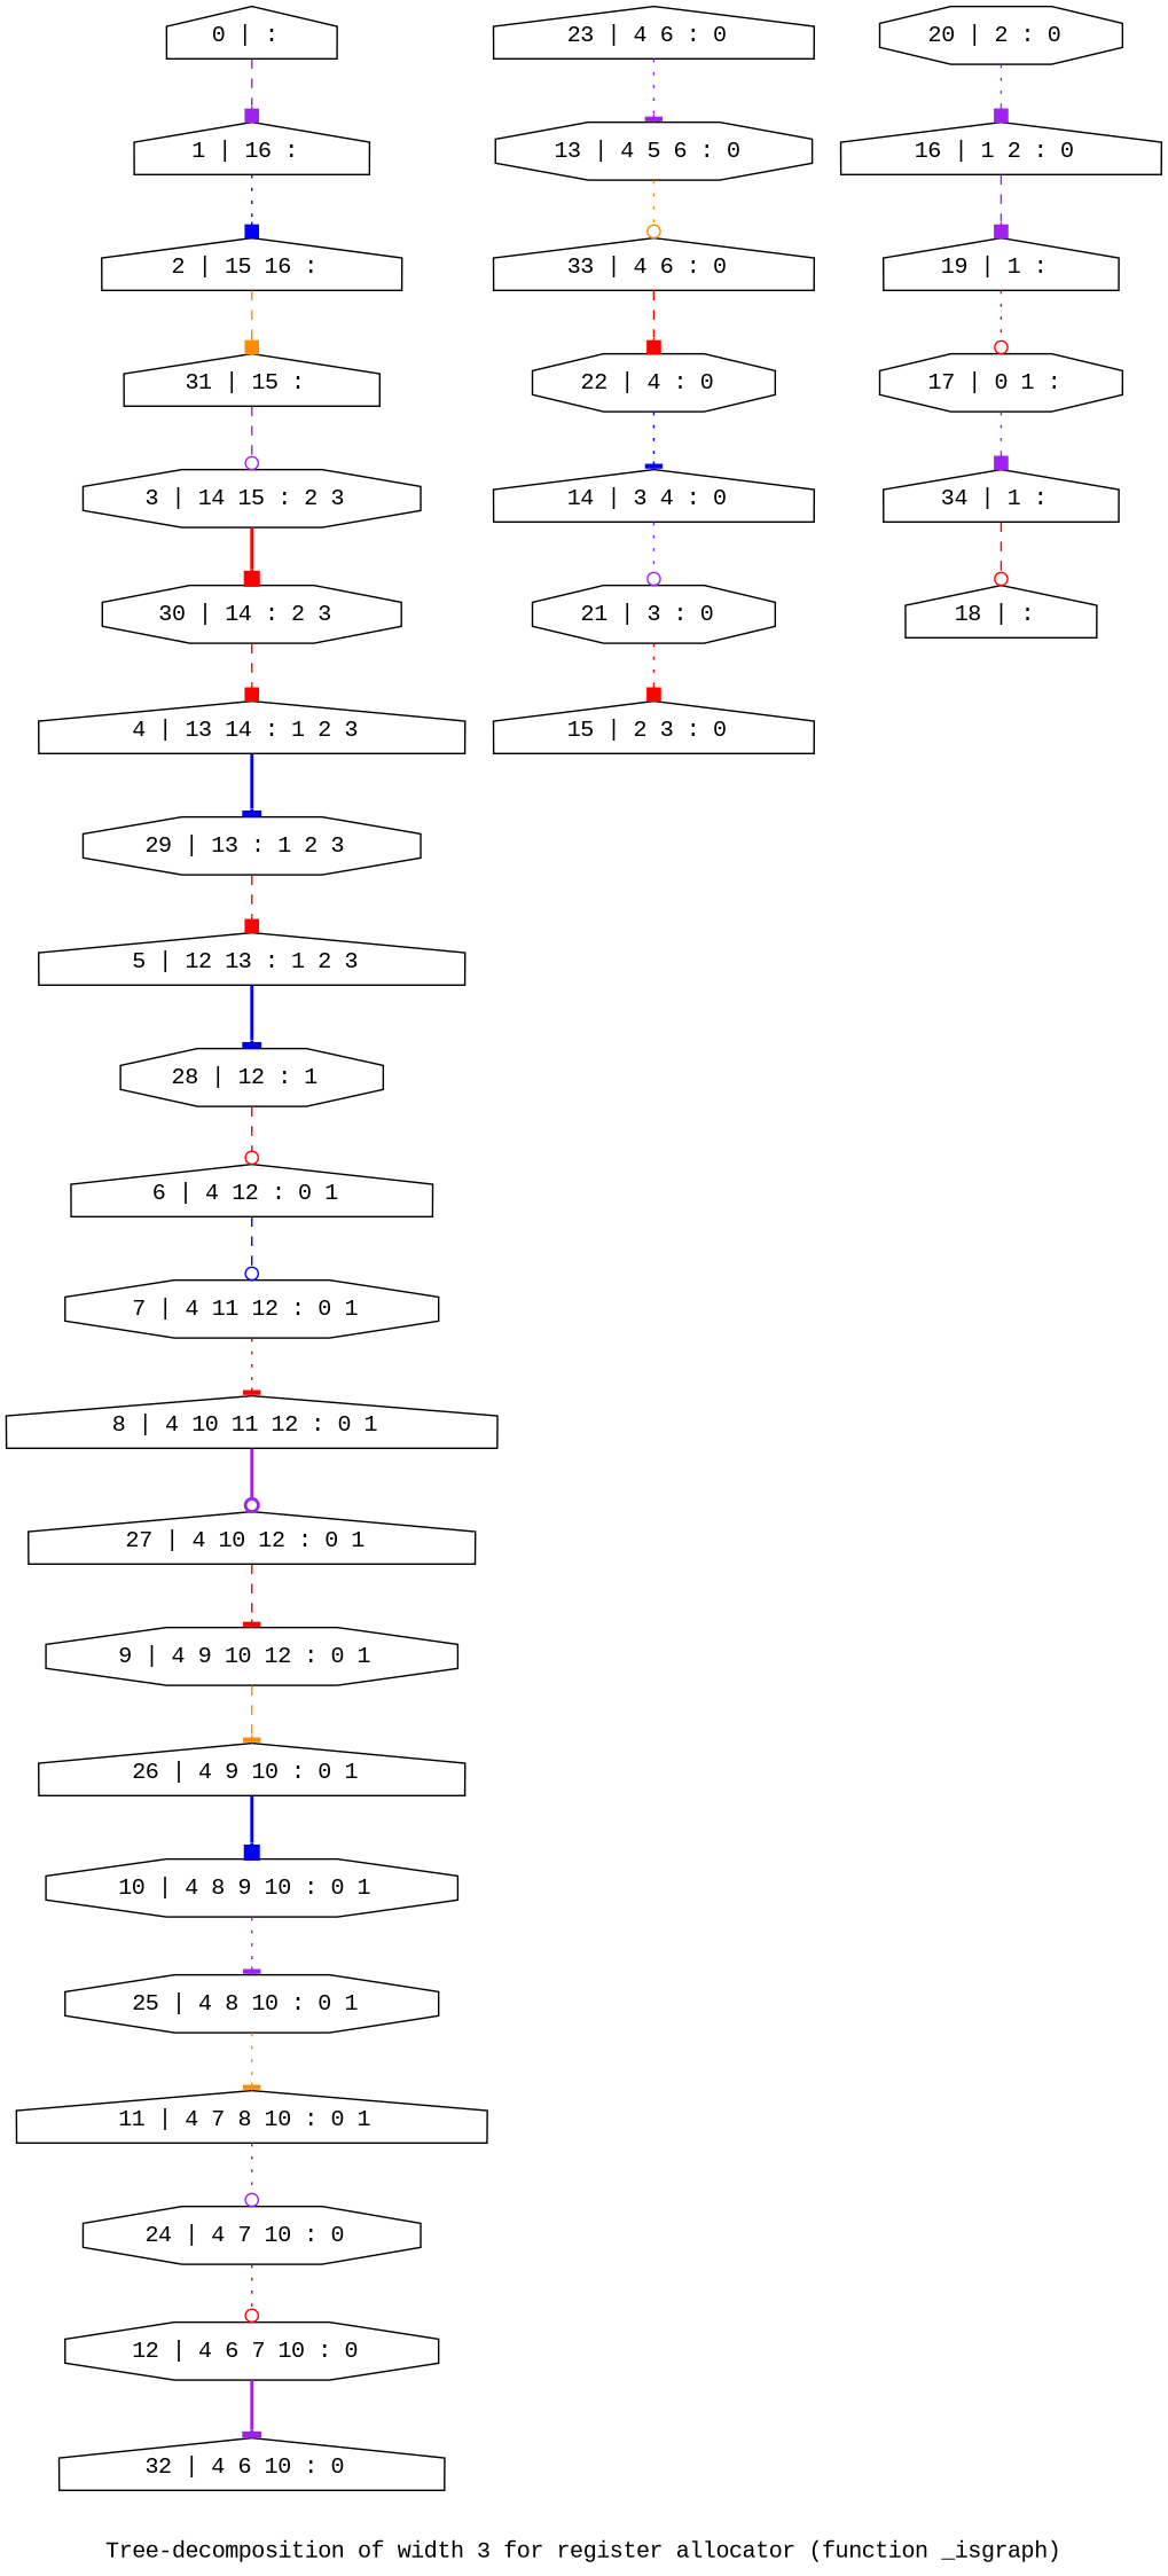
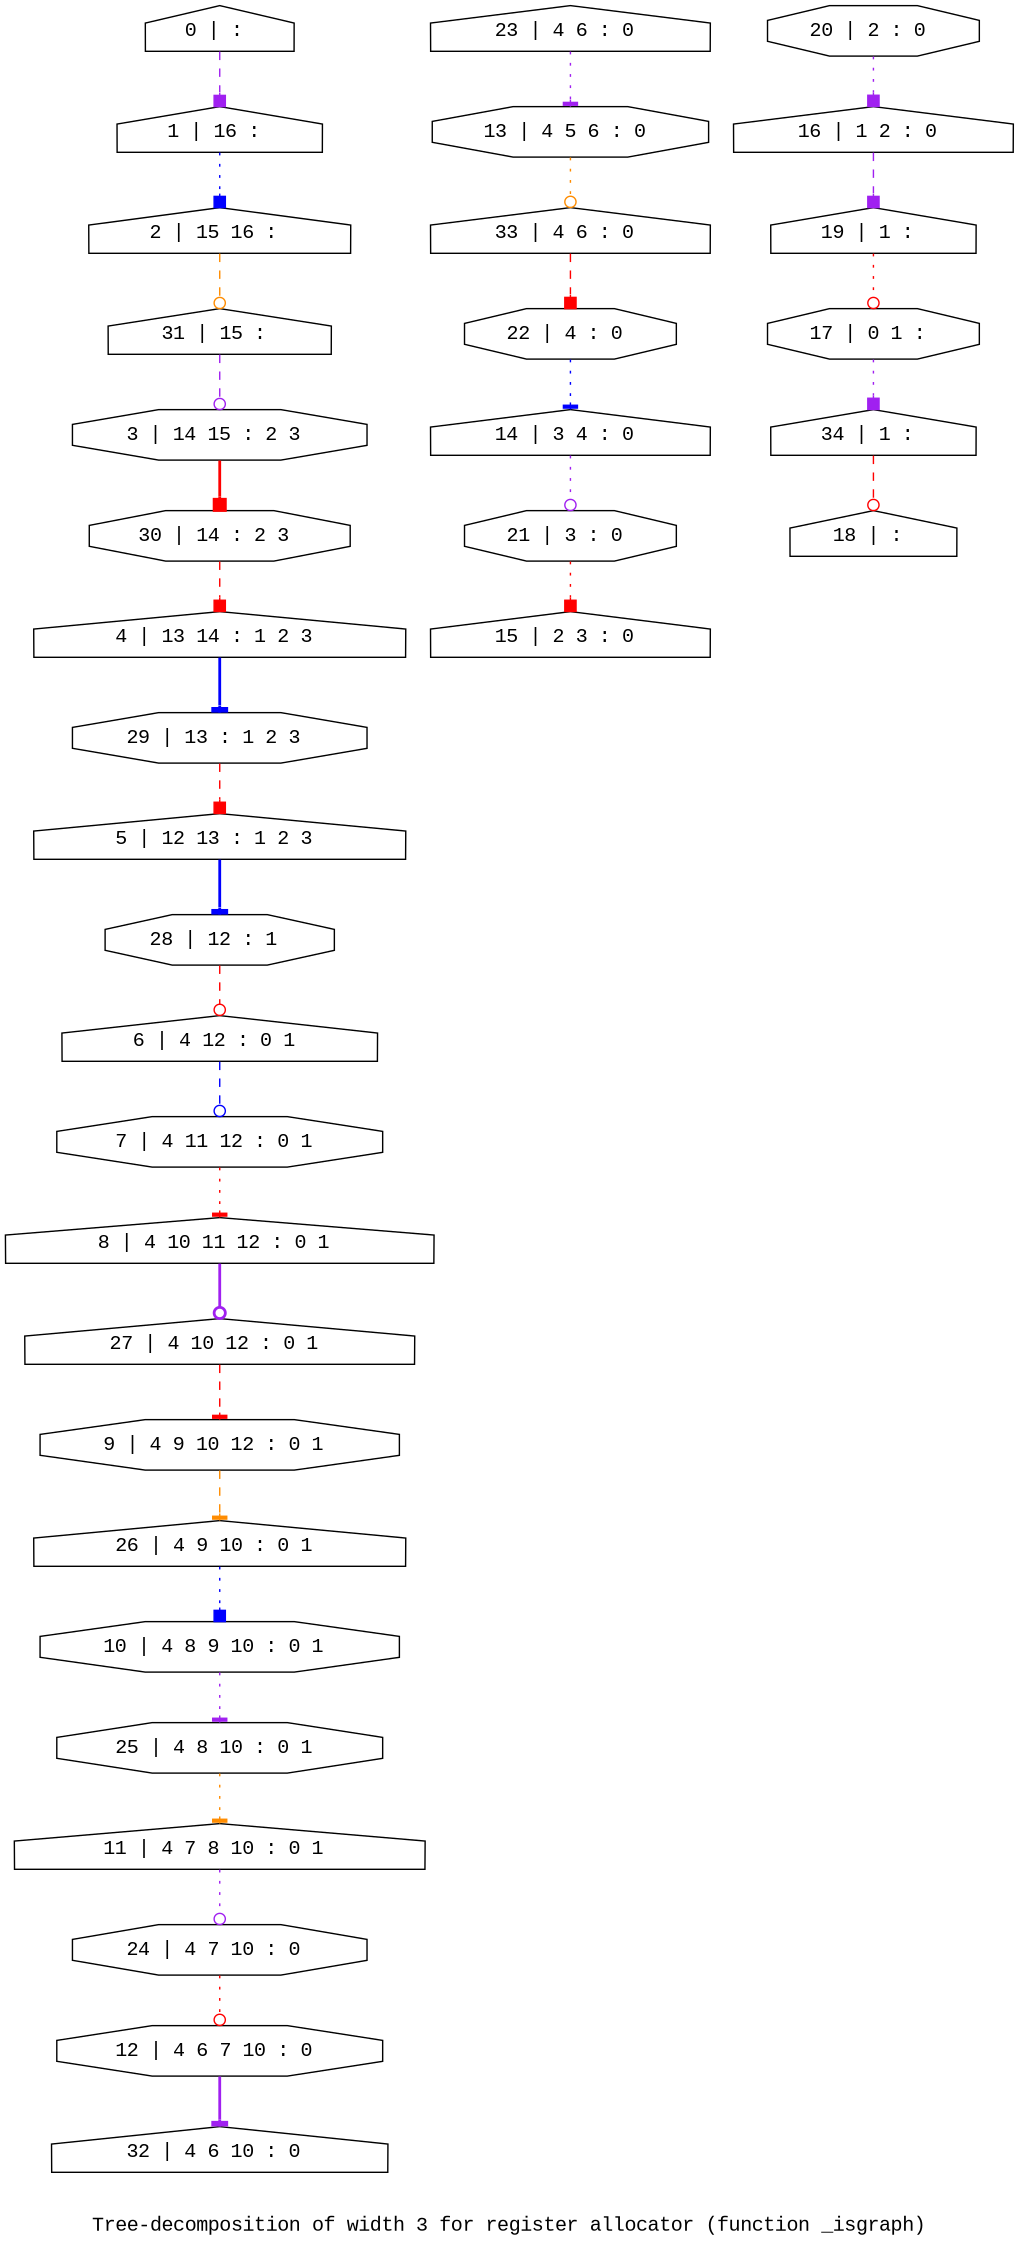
  digraph {
    fontname="Liberation Mono"
    label="Tree-decomposition of width 3 for register allocator (function _isgraph)"
    node [fontname="Liberation Mono" shape=house]
    edge [arrowhead=box color=purple fontname="Liberation Mono" style=dotted]
    n1 [label="0 | : "]
    n2 [label="1 | 16 : "]
    n3 [label="2 | 15 16 : "]
    n4 [label="31 | 15 : "]
    n5 [label="3 | 14 15 : 2 3 " shape=octagon]
    n6 [label="30 | 14 : 2 3 " shape=octagon]
    n7 [label="4 | 13 14 : 1 2 3 "]
    n8 [label="29 | 13 : 1 2 3 " shape=octagon]
    n9 [label="5 | 12 13 : 1 2 3 "]
    n10 [label="28 | 12 : 1 " shape=octagon]
    n11 [label="6 | 4 12 : 0 1 "]
    n12 [label="7 | 4 11 12 : 0 1 " shape=octagon]
    n13 [label="8 | 4 10 11 12 : 0 1 "]
    n14 [label="27 | 4 10 12 : 0 1 "]
    n15 [label="9 | 4 9 10 12 : 0 1 " shape=octagon]
    n16 [label="26 | 4 9 10 : 0 1 "]
    n17 [label="10 | 4 8 9 10 : 0 1 " shape=octagon]
    n18 [label="25 | 4 8 10 : 0 1 " shape=octagon]
    n19 [label="11 | 4 7 8 10 : 0 1 "]
    n20 [label="24 | 4 7 10 : 0 " shape=octagon]
    n21 [label="12 | 4 6 7 10 : 0 " shape=octagon]
    n22 [label="32 | 4 6 10 : 0 "]
    n23 [label="13 | 4 5 6 : 0 " shape=octagon]
    n24 [label="33 | 4 6 : 0 "]
    n25 [label="22 | 4 : 0 " shape=octagon]
    n26 [label="14 | 3 4 : 0 "]
    n27 [label="21 | 3 : 0 " shape=octagon]
    n28 [label="15 | 2 3 : 0 "]
    n29 [label="20 | 2 : 0 " shape=octagon]
    n30 [label="16 | 1 2 : 0 "]
    n31 [label="19 | 1 : "]
    n32 [label="17 | 0 1 : " shape=octagon]
    n33 [label="34 | 1 : "]
    n34 [label="18 | : "]
    n35 [label="23 | 4 6 : 0 "]
    n1 -> n2 [style=dashed]
    n2 -> n3 [color=blue]
-   n3 -> n4 [color=darkorange style=dashed]
+   n3 -> n4 [arrowhead=odot color=darkorange style=dashed]
    n4 -> n5 [arrowhead=odot style=dashed]
    n5 -> n6 [color=red style=bold]
    n6 -> n7 [color=red style=dashed]
    n7 -> n8 [arrowhead=tee color=blue style=bold]
    n8 -> n9 [color=red style=dashed]
    n9 -> n10 [arrowhead=tee color=blue style=bold]
    n10 -> n11 [arrowhead=odot color=red style=dashed]
    n11 -> n12 [arrowhead=odot color=blue style=dashed]
    n12 -> n13 [arrowhead=tee color=red]
    n13 -> n14 [arrowhead=odot style=bold]
    n14 -> n15 [arrowhead=tee color=red style=dashed]
    n15 -> n16 [arrowhead=tee color=darkorange style=dashed]
-   n16 -> n17 [color=blue style=bold]
+   n16 -> n17 [color=blue]
    n17 -> n18 [arrowhead=tee]
    n18 -> n19 [arrowhead=tee color=darkorange]
    n19 -> n20 [arrowhead=odot]
    n20 -> n21 [arrowhead=odot color=red]
    n21 -> n22 [arrowhead=tee style=bold]
    n23 -> n24 [arrowhead=odot color=darkorange]
    n24 -> n25 [color=red style=dashed]
    n25 -> n26 [arrowhead=tee color=blue]
    n26 -> n27 [arrowhead=odot]
    n27 -> n28 [color=red]
    n29 -> n30
    n30 -> n31 [style=dashed]
    n31 -> n32 [arrowhead=odot color=red]
    n32 -> n33
    n33 -> n34 [arrowhead=odot color=red style=dashed]
    n35 -> n23 [arrowhead=tee]
  }
